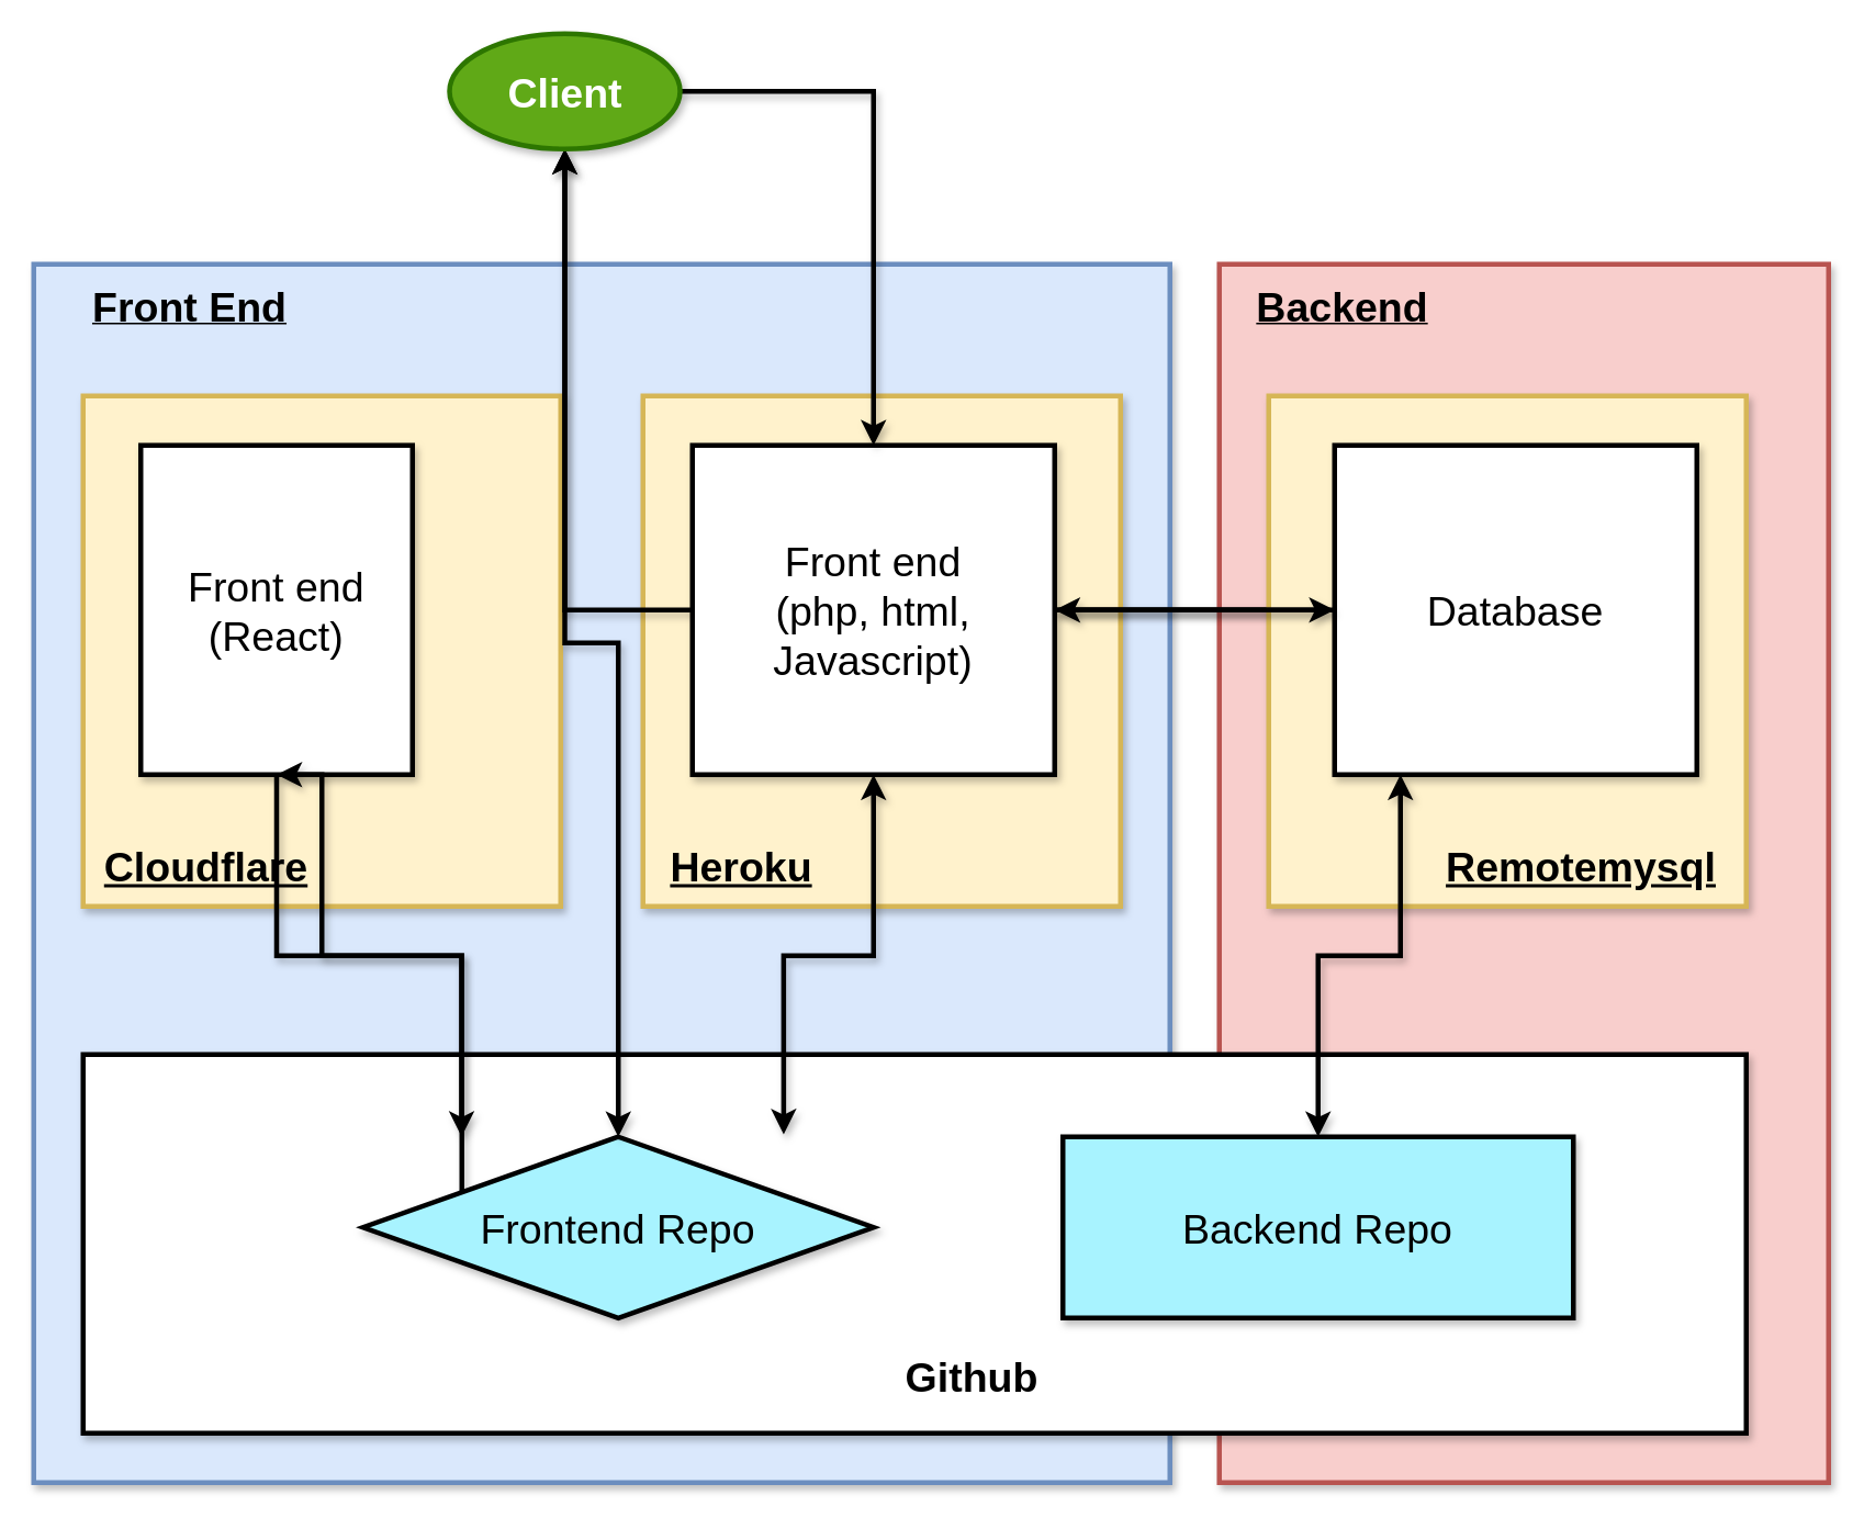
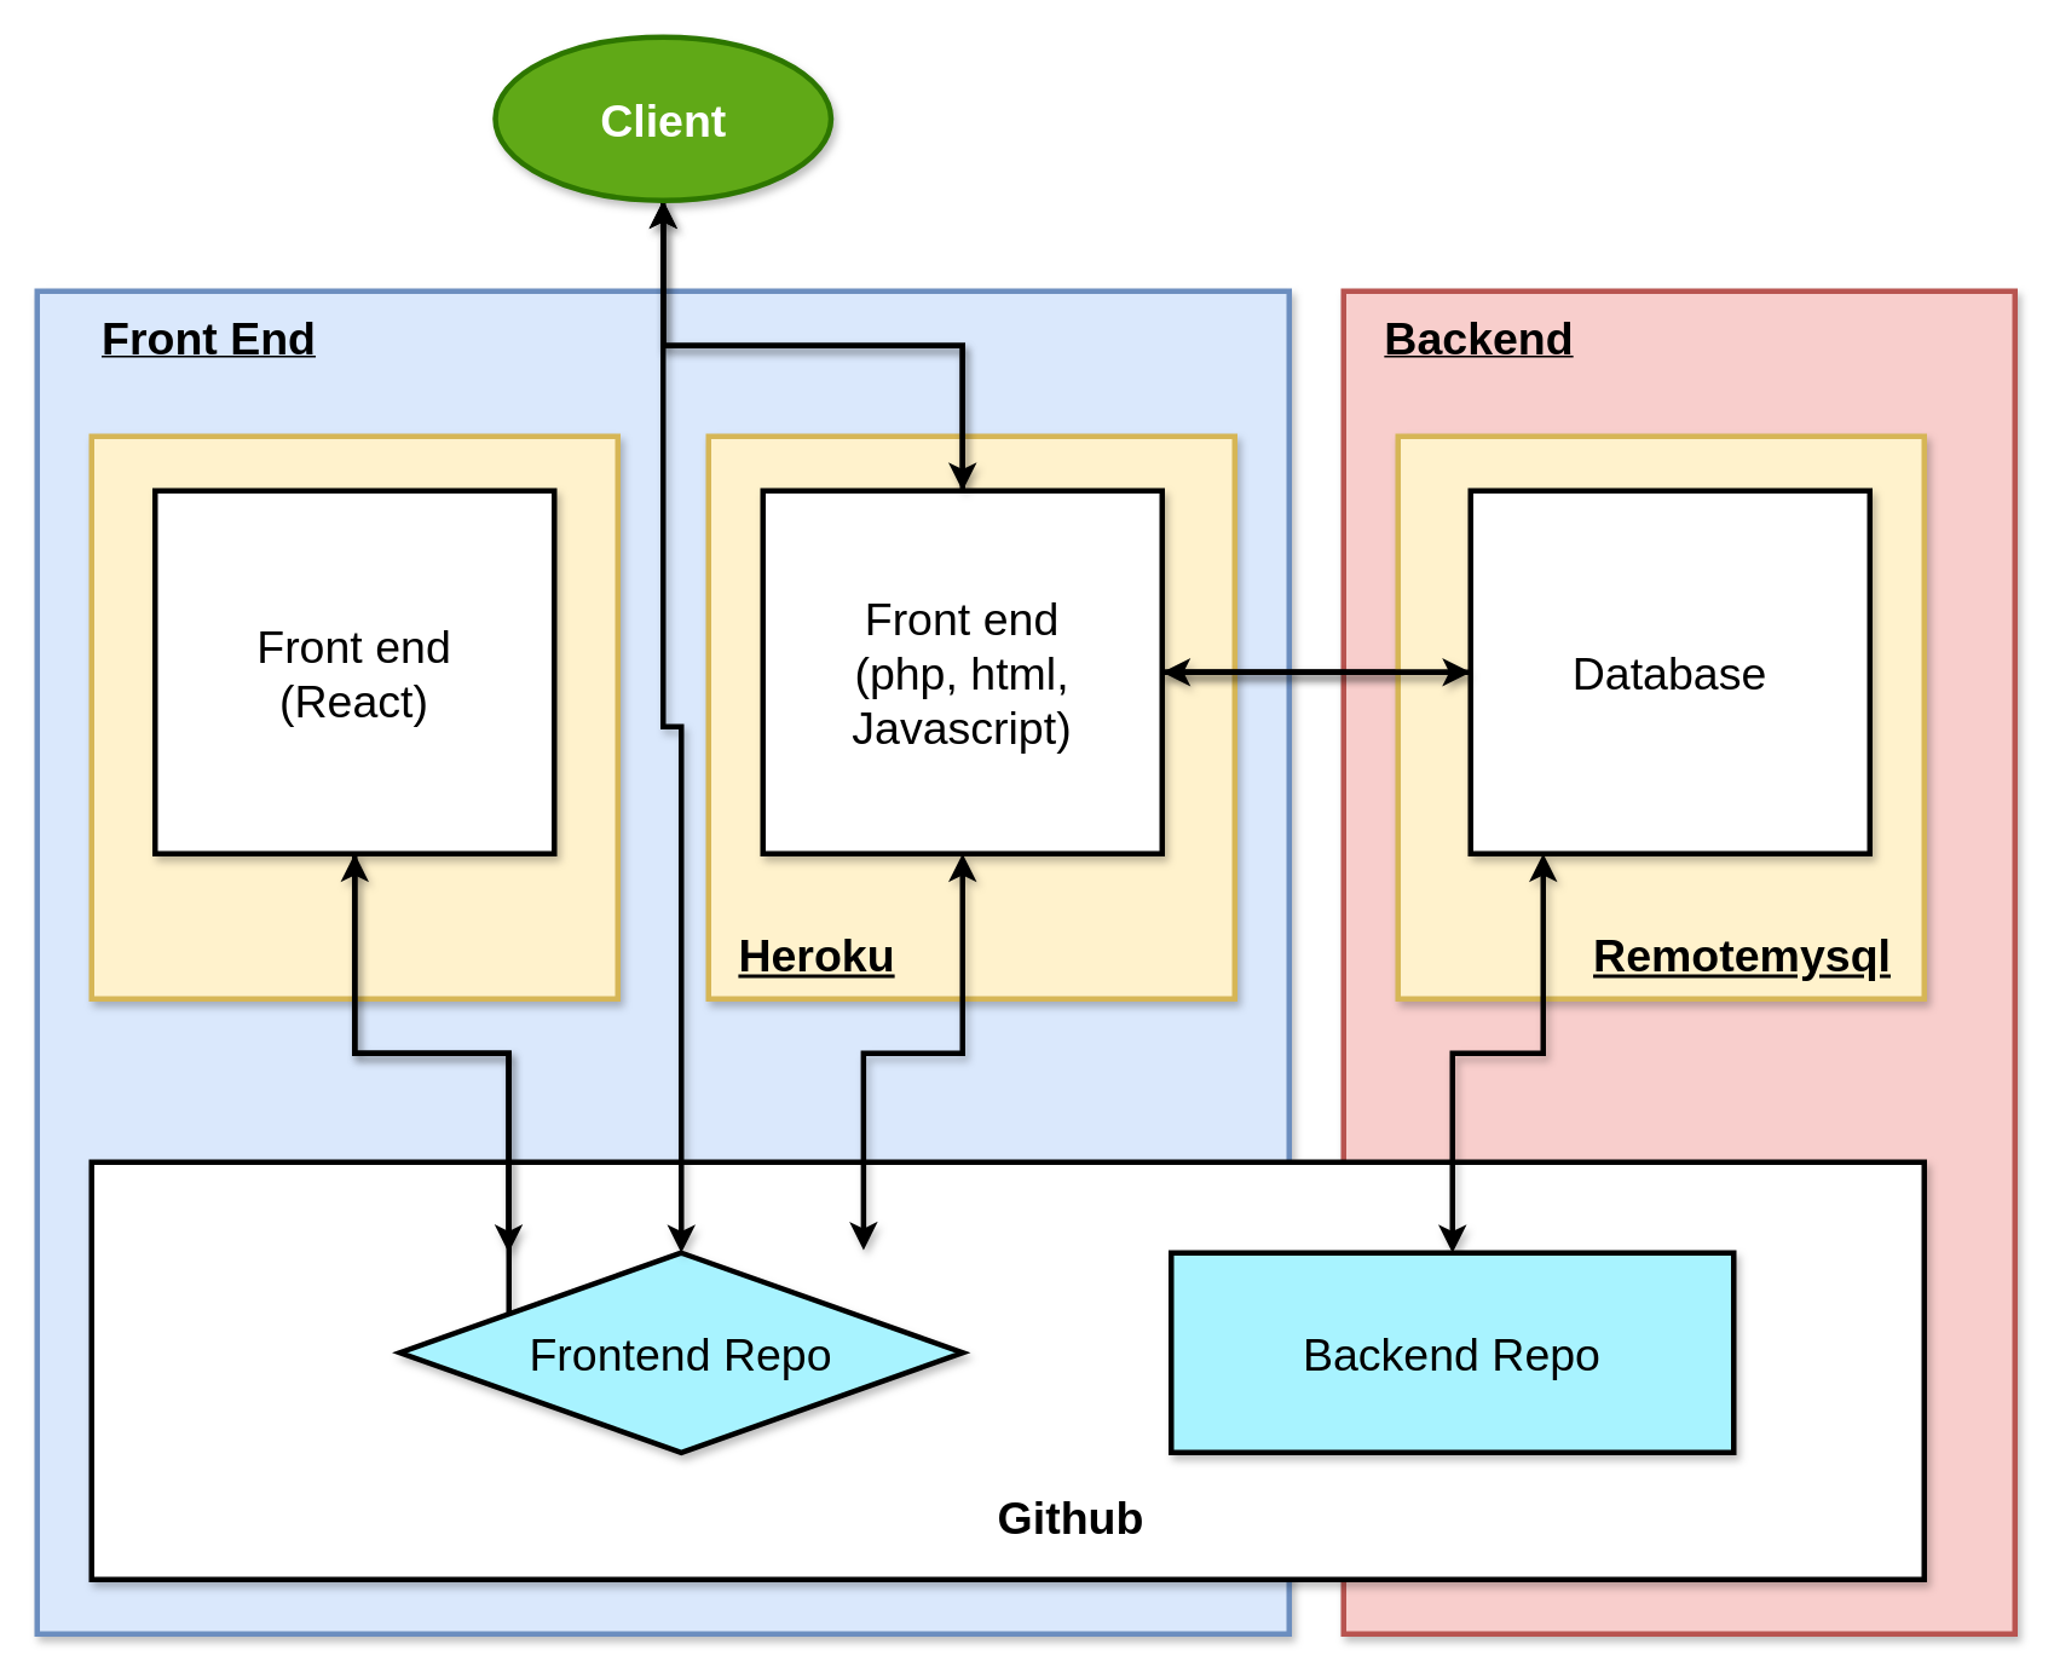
  <mxCell id="0" style=";html=1;" />
  <mxCell id="1" style=";html=1;" parent="0" />
  <mxCell id="2" value="" style="rounded=0;whiteSpace=wrap;html=1;align=left;fillColor=#dae8fc;strokeColor=#6c8ebf;shadow=1;strokeWidth=3;" vertex="1" parent="1"><mxGeometry x="20" y="160" width="690" height="740" as="geometry" /></mxCell>
  <mxCell id="3" value="" style="rounded=0;whiteSpace=wrap;html=1;align=left;fillColor=#f8cecc;strokeColor=#b85450;shadow=1;strokeWidth=3;" vertex="1" parent="1"><mxGeometry x="740" y="160" width="370" height="740" as="geometry" /></mxCell>
  <mxCell id="4" value="&lt;font style=&quot;font-size: 25px;&quot;&gt;Front End&lt;/font&gt;" style="text;html=1;strokeColor=none;fillColor=none;align=center;verticalAlign=middle;whiteSpace=wrap;rounded=0;fontStyle=5;shadow=1;strokeWidth=3;" vertex="1" parent="1"><mxGeometry x="50" y="170" width="130" height="30" as="geometry" /></mxCell>
  <mxCell id="5" value="&lt;font style=&quot;font-size: 25px;&quot;&gt;Backend&lt;/font&gt;" style="text;html=1;strokeColor=none;fillColor=none;align=center;verticalAlign=middle;whiteSpace=wrap;rounded=0;fontStyle=5;shadow=1;strokeWidth=3;" vertex="1" parent="1"><mxGeometry x="750" y="170" width="130" height="30" as="geometry" /></mxCell>
  <mxCell id="6" value="" style="rounded=0;whiteSpace=wrap;html=1;fontSize=25;fillColor=#fff2cc;strokeColor=#d6b656;shadow=1;strokeWidth=3;" vertex="1" parent="1"><mxGeometry x="390" y="240" width="290" height="310" as="geometry" /></mxCell>
  <mxCell id="7" value="Heroku" style="text;html=1;strokeColor=none;fillColor=none;align=center;verticalAlign=middle;whiteSpace=wrap;rounded=0;fontSize=25;fontStyle=5;shadow=1;strokeWidth=3;" vertex="1" parent="1"><mxGeometry x="420" y="510" width="60" height="30" as="geometry" /></mxCell>
  <mxCell id="8" value="" style="rounded=0;whiteSpace=wrap;html=1;fontSize=25;fillColor=#fff2cc;strokeColor=#d6b656;shadow=1;strokeWidth=3;" vertex="1" parent="1"><mxGeometry x="50" y="240" width="290" height="310" as="geometry" /></mxCell>
- <mxCell id="9" value="Cloudflare" style="text;html=1;strokeColor=none;fillColor=none;align=center;verticalAlign=middle;whiteSpace=wrap;rounded=0;fontSize=25;fontStyle=5;shadow=1;strokeWidth=3;" vertex="1" parent="1"><mxGeometry x="95" y="510" width="60" height="30" as="geometry" /></mxCell>
  <mxCell id="10" value="" style="rounded=0;whiteSpace=wrap;html=1;fontSize=25;shadow=1;strokeWidth=3;" vertex="1" parent="1"><mxGeometry x="50" y="640" width="1010" height="230" as="geometry" /></mxCell>
  <mxCell id="11" value="&lt;div&gt;Github&lt;/div&gt;" style="text;html=1;strokeColor=none;fillColor=none;align=center;verticalAlign=middle;whiteSpace=wrap;rounded=0;fontSize=25;fontStyle=1;shadow=1;strokeWidth=3;" vertex="1" parent="1"><mxGeometry x="560" y="820" width="60" height="30" as="geometry" /></mxCell>
  <mxCell id="12" style="edgeStyle=orthogonalEdgeStyle;rounded=0;orthogonalLoop=1;jettySize=auto;html=1;entryX=0.824;entryY=-0.014;entryDx=0;entryDy=0;entryPerimeter=0;fontSize=25;startArrow=classic;startFill=1;shadow=1;strokeWidth=3;" edge="1" parent="1" source="15" target="19"><mxGeometry relative="1" as="geometry" /></mxCell>
  <mxCell id="13" style="edgeStyle=orthogonalEdgeStyle;rounded=0;orthogonalLoop=1;jettySize=auto;html=1;entryX=0;entryY=0.5;entryDx=0;entryDy=0;fontSize=25;shadow=1;strokeWidth=3;" edge="1" parent="1" source="15" target="23"><mxGeometry relative="1" as="geometry" /></mxCell>
  <mxCell id="14" style="edgeStyle=orthogonalEdgeStyle;rounded=0;orthogonalLoop=1;jettySize=auto;html=1;entryX=0.5;entryY=1;entryDx=0;entryDy=0;fontSize=25;endArrow=classic;endFill=1;shadow=1;strokeWidth=3;" edge="1" parent="1" source="15" target="28"><mxGeometry relative="1" as="geometry" /></mxCell>
  <mxCell id="15" value="&lt;div&gt;Front end&lt;/div&gt;&lt;div&gt;(php, html, Javascript)&lt;br&gt;&lt;/div&gt;" style="rounded=0;whiteSpace=wrap;html=1;fontSize=25;shadow=1;strokeWidth=3;" vertex="1" parent="1"><mxGeometry x="420" y="270" width="220" height="200" as="geometry" /></mxCell>
  <mxCell id="16" style="edgeStyle=orthogonalEdgeStyle;rounded=0;orthogonalLoop=1;jettySize=auto;html=1;entryX=0.193;entryY=-0.001;entryDx=0;entryDy=0;fontSize=25;entryPerimeter=0;shadow=1;strokeWidth=3;" edge="1" parent="1" source="17" target="19"><mxGeometry relative="1" as="geometry" /></mxCell>
- <mxCell id="17" value="&lt;div&gt;Front end&lt;/div&gt;&lt;div&gt;(React)&lt;br&gt;&lt;/div&gt;" style="rounded=0;whiteSpace=wrap;html=1;fontSize=25;shadow=1;strokeWidth=3;" vertex="1" parent="1"><mxGeometry x="85" y="270" width="165" height="200" as="geometry" /></mxCell>
+ <mxCell id="17" value="&lt;div&gt;Front end&lt;/div&gt;&lt;div&gt;(React)&lt;br&gt;&lt;/div&gt;" style="rounded=0;whiteSpace=wrap;html=1;fontSize=25;shadow=1;strokeWidth=3;" vertex="1" parent="1"><mxGeometry x="85" y="270" width="220" height="200" as="geometry" /></mxCell>
  <mxCell id="18" style="edgeStyle=orthogonalEdgeStyle;rounded=0;orthogonalLoop=1;jettySize=auto;html=1;entryX=0.5;entryY=1;entryDx=0;entryDy=0;fontSize=25;endArrow=classic;endFill=1;shadow=1;strokeWidth=3;" edge="1" parent="1" source="19" target="17"><mxGeometry relative="1" as="geometry"><Array as="points"><mxPoint x="280" y="580" /><mxPoint x="195" y="580" /></Array></mxGeometry></mxCell>
  <mxCell id="19" value="Frontend Repo" style="rhombus;whiteSpace=wrap;html=1;fontSize=25;fillColor=#A8F3FF;shadow=1;strokeWidth=3;" vertex="1" parent="1"><mxGeometry x="220" y="690" width="310" height="110" as="geometry" /></mxCell>
  <mxCell id="20" value="" style="rounded=0;whiteSpace=wrap;html=1;fontSize=25;fillColor=#fff2cc;strokeColor=#d6b656;shadow=1;strokeWidth=3;" vertex="1" parent="1"><mxGeometry x="770" y="240" width="290" height="310" as="geometry" /></mxCell>
  <mxCell id="21" style="edgeStyle=orthogonalEdgeStyle;rounded=0;orthogonalLoop=1;jettySize=auto;html=1;fontSize=25;startArrow=classic;startFill=1;shadow=1;strokeWidth=3;" edge="1" parent="1" source="23" target="25"><mxGeometry relative="1" as="geometry"><Array as="points"><mxPoint x="850" y="580" /><mxPoint x="800" y="580" /></Array></mxGeometry></mxCell>
  <mxCell id="22" style="edgeStyle=none;rounded=0;orthogonalLoop=1;jettySize=auto;html=1;entryX=1;entryY=0.5;entryDx=0;entryDy=0;fontSize=25;endArrow=classic;endFill=1;shadow=1;strokeWidth=3;" edge="1" parent="1" source="23" target="15"><mxGeometry relative="1" as="geometry" /></mxCell>
  <mxCell id="23" value="Database" style="rounded=0;whiteSpace=wrap;html=1;fontSize=25;shadow=1;strokeWidth=3;" vertex="1" parent="1"><mxGeometry x="810" y="270" width="220" height="200" as="geometry" /></mxCell>
  <mxCell id="24" value="&lt;div&gt;Remotemysql&lt;/div&gt;" style="text;html=1;strokeColor=none;fillColor=none;align=center;verticalAlign=middle;whiteSpace=wrap;rounded=0;fontSize=25;fontStyle=5;shadow=1;strokeWidth=3;" vertex="1" parent="1"><mxGeometry x="930" y="510" width="60" height="30" as="geometry" /></mxCell>
  <mxCell id="25" value="Backend Repo" style="rounded=0;whiteSpace=wrap;html=1;fontSize=25;fillColor=#A8F3FF;shadow=1;strokeWidth=3;" vertex="1" parent="1"><mxGeometry x="645" y="690" width="310" height="110" as="geometry" /></mxCell>
  <mxCell id="26" style="edgeStyle=orthogonalEdgeStyle;rounded=0;orthogonalLoop=1;jettySize=auto;html=1;fontSize=25;startArrow=classic;startFill=1;shadow=1;strokeWidth=3;" edge="1" parent="1" source="28" target="19"><mxGeometry relative="1" as="geometry" /></mxCell>
  <mxCell id="27" style="edgeStyle=orthogonalEdgeStyle;rounded=0;orthogonalLoop=1;jettySize=auto;html=1;fontSize=25;shadow=1;strokeWidth=3;" edge="1" parent="1" source="28" target="15"><mxGeometry relative="1" as="geometry" /></mxCell>
- <mxCell id="28" value="Client" style="ellipse;whiteSpace=wrap;html=1;fontSize=25;fillColor=#60a917;fontColor=#ffffff;strokeColor=#2D7600;shadow=1;strokeWidth=3;fontStyle=1" vertex="1" parent="1"><mxGeometry x="272.5" y="20" width="140" height="70" as="geometry" /></mxCell>
+ <mxCell id="28" value="Client" style="ellipse;whiteSpace=wrap;html=1;fontSize=25;fillColor=#60a917;fontColor=#ffffff;strokeColor=#2D7600;shadow=1;strokeWidth=3;fontStyle=1" vertex="1" parent="1"><mxGeometry x="272.5" y="20" width="185" height="90" as="geometry" /></mxCell>
  <mxCell id="29" style="edgeStyle=orthogonalEdgeStyle;rounded=0;orthogonalLoop=1;jettySize=auto;html=1;fontSize=25;shadow=1;strokeWidth=3;" edge="1" parent="1" source="15" target="23"><mxGeometry relative="1" as="geometry" /></mxCell>
